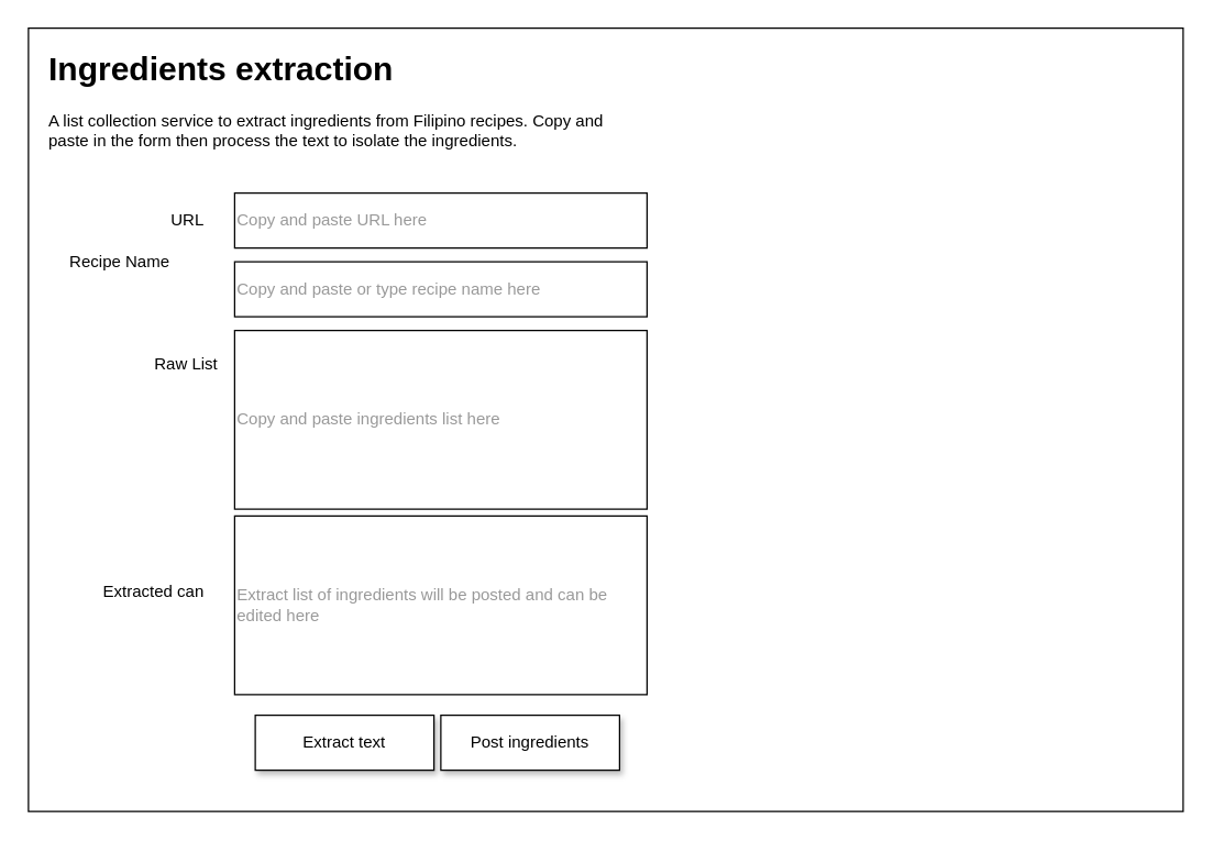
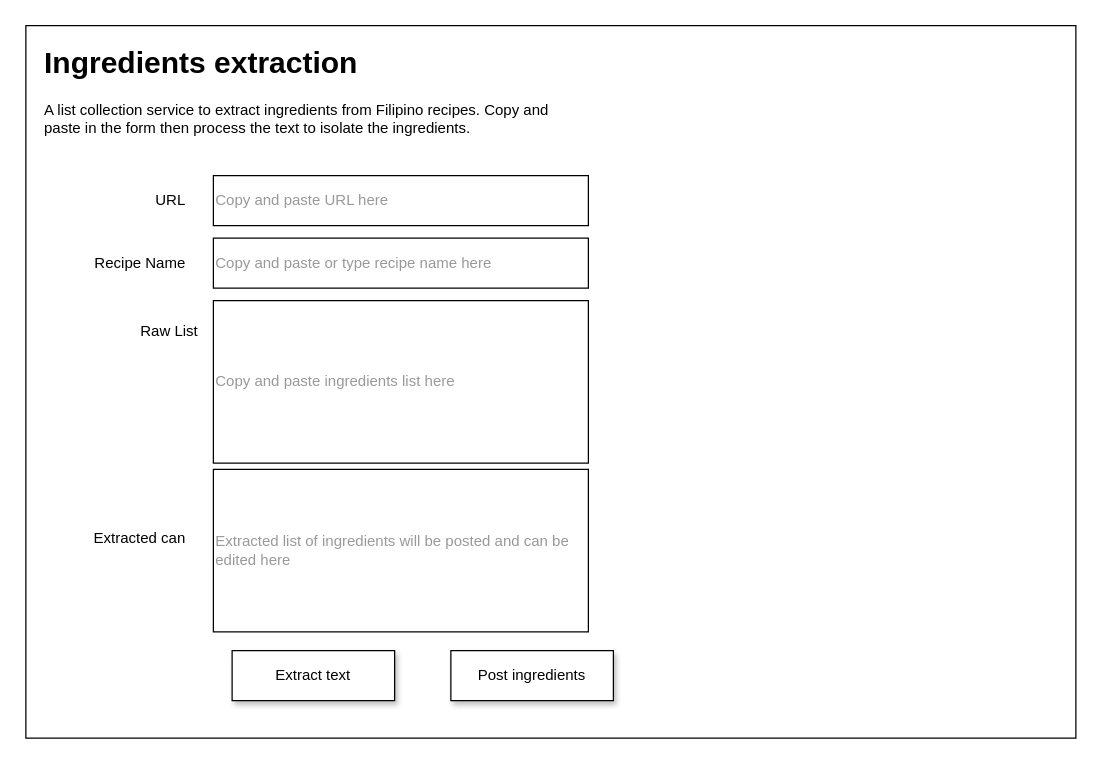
  <mxCell id="0" />
  <mxCell id="1" parent="0" />
  <mxCell id="2" value="URL" style="rounded=0;whiteSpace=wrap;html=1;" parent="1" vertex="1"><mxGeometry x="20" y="20" width="840" height="570" as="geometry" /></mxCell>
  <mxCell id="3" value="&lt;h1&gt;Ingredients extraction&lt;br&gt;&lt;/h1&gt;&lt;p&gt;A list collection service to extract ingredients from Filipino recipes. Copy and paste in the form then process the text to isolate the ingredients.&lt;br&gt;&lt;/p&gt;" style="text;html=1;strokeColor=none;fillColor=none;spacing=5;spacingTop=-20;whiteSpace=wrap;overflow=hidden;rounded=0;" parent="1" vertex="1"><mxGeometry x="30" y="30" width="440" height="100" as="geometry" /></mxCell>
  <mxCell id="4" value="&lt;font color=&quot;#999999&quot;&gt;Copy and paste ingredients list here&lt;br&gt;&lt;/font&gt;" style="rounded=0;whiteSpace=wrap;html=1;align=left;" parent="1" vertex="1"><mxGeometry x="170" y="240" width="300" height="130" as="geometry" /></mxCell>
- <mxCell id="5" value="&lt;font color=&quot;#999999&quot;&gt;Extract list of ingredients will be posted and can be edited here&lt;br&gt;&lt;/font&gt;" style="rounded=0;whiteSpace=wrap;html=1;align=left;" parent="1" vertex="1"><mxGeometry x="170" y="375" width="300" height="130" as="geometry" /></mxCell>
+ <mxCell id="5" value="&lt;font color=&quot;#999999&quot;&gt;Extracted list of ingredients will be posted and can be edited here&lt;br&gt;&lt;/font&gt;" style="rounded=0;whiteSpace=wrap;html=1;align=left;" parent="1" vertex="1"><mxGeometry x="170" y="375" width="300" height="130" as="geometry" /></mxCell>
  <mxCell id="6" value="&lt;font color=&quot;#999999&quot;&gt;Copy and paste URL here&lt;br&gt;&lt;/font&gt;" style="rounded=0;whiteSpace=wrap;html=1;align=left;" parent="1" vertex="1"><mxGeometry x="170" y="140" width="300" height="40" as="geometry" /></mxCell>
  <mxCell id="7" value="Extract text" style="rounded=0;whiteSpace=wrap;html=1;align=center;shadow=1;" parent="1" vertex="1"><mxGeometry x="185" y="520" width="130" height="40" as="geometry" /></mxCell>
- <mxCell id="8" value="Post ingredients" style="rounded=0;whiteSpace=wrap;html=1;align=center;shadow=1;" parent="1" vertex="1"><mxGeometry x="320" y="520" width="130" height="40" as="geometry" /></mxCell>
+ <mxCell id="8" value="Post ingredients" style="rounded=0;whiteSpace=wrap;html=1;align=center;shadow=1;" parent="1" vertex="1"><mxGeometry x="360" y="520" width="130" height="40" as="geometry" /></mxCell>
  <mxCell id="9" value="&lt;font color=&quot;#999999&quot;&gt;Copy and paste or type recipe name here&lt;/font&gt;" style="rounded=0;whiteSpace=wrap;html=1;align=left;" parent="1" vertex="1"><mxGeometry x="170" y="190" width="300" height="40" as="geometry" /></mxCell>
- <mxCell id="10" value="Recipe Name" style="text;html=1;strokeColor=none;fillColor=none;align=right;verticalAlign=middle;whiteSpace=wrap;rounded=0;" vertex="1" parent="1"><mxGeometry x="35" y="180" width="90" height="20" as="geometry" /></mxCell>
+ <mxCell id="10" value="Recipe Name" style="text;html=1;strokeColor=none;fillColor=none;align=right;verticalAlign=middle;whiteSpace=wrap;rounded=0;" vertex="1" parent="1"><mxGeometry x="60" y="200" width="90" height="20" as="geometry" /></mxCell>
  <mxCell id="11" value="URL" style="text;html=1;strokeColor=none;fillColor=none;align=right;verticalAlign=middle;whiteSpace=wrap;rounded=0;" vertex="1" parent="1"><mxGeometry x="110" y="150" width="40" height="20" as="geometry" /></mxCell>
  <mxCell id="12" value="Raw List" style="text;html=1;strokeColor=none;fillColor=none;align=right;verticalAlign=middle;whiteSpace=wrap;rounded=0;" vertex="1" parent="1"><mxGeometry x="70" y="255" width="90" height="20" as="geometry" /></mxCell>
  <mxCell id="13" value="Extracted can" style="text;html=1;strokeColor=none;fillColor=none;align=right;verticalAlign=middle;whiteSpace=wrap;rounded=0;" vertex="1" parent="1"><mxGeometry x="60" y="420" width="90" height="20" as="geometry" /></mxCell>
